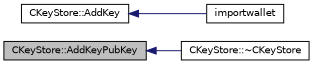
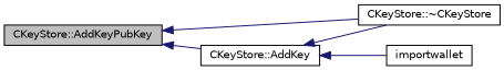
  digraph {
    rankdir=LR
    fontname="DejaVu Sans"
    node [color=black fillcolor=white fontname="DejaVu Sans" fontsize=10 shape=record style=filled]
    edge [color=midnightblue dir=back fontname="DejaVu Sans" fontsize=10 labelfontname=Helvetica labelfontsize=10 style=solid]
    n1 [fillcolor=grey75 fontcolor=black height=0.2 label="CKeyStore::AddKeyPubKey" width=0.4]
    n2 [height=0.2 label="CKeyStore::AddKey" width=0.4]
    n3 [height=0.2 label="CKeyStore::~CKeyStore" width=0.4]
    n4 [height=0.2 label=importwallet width=0.4]
+   n1 -> n2
    n1 -> n3
+   n2 -> n3
    n2 -> n4
  }
